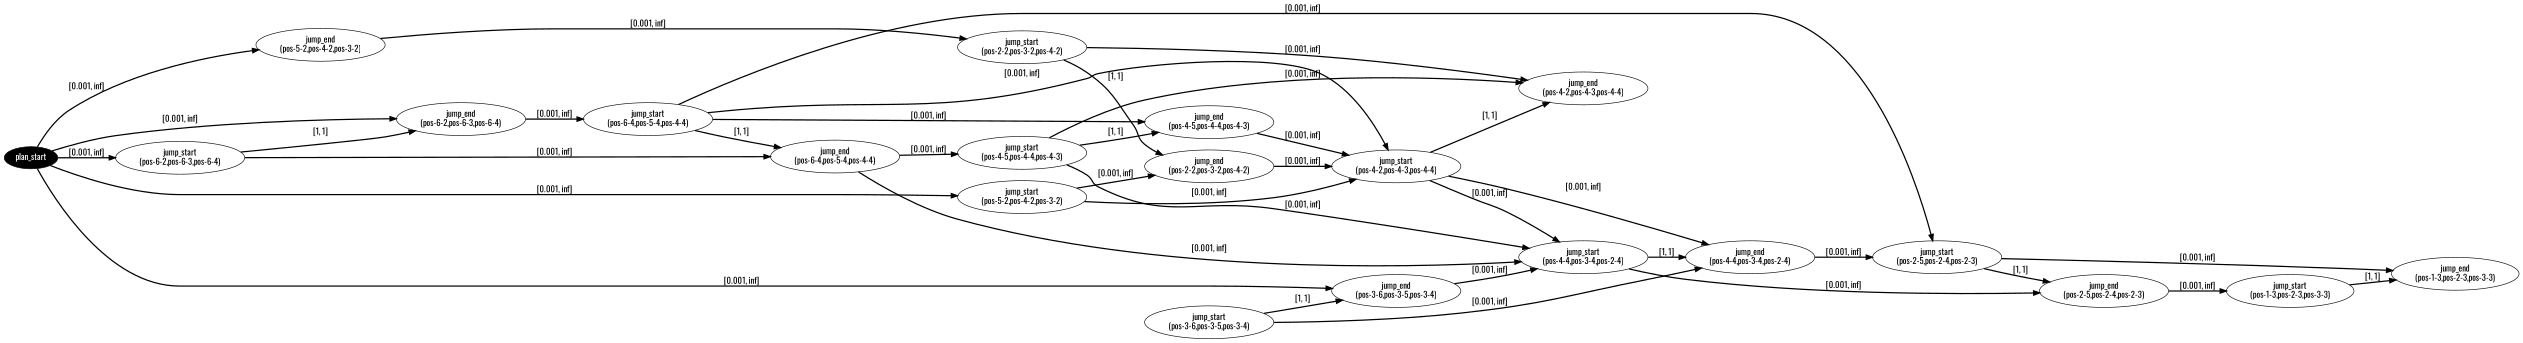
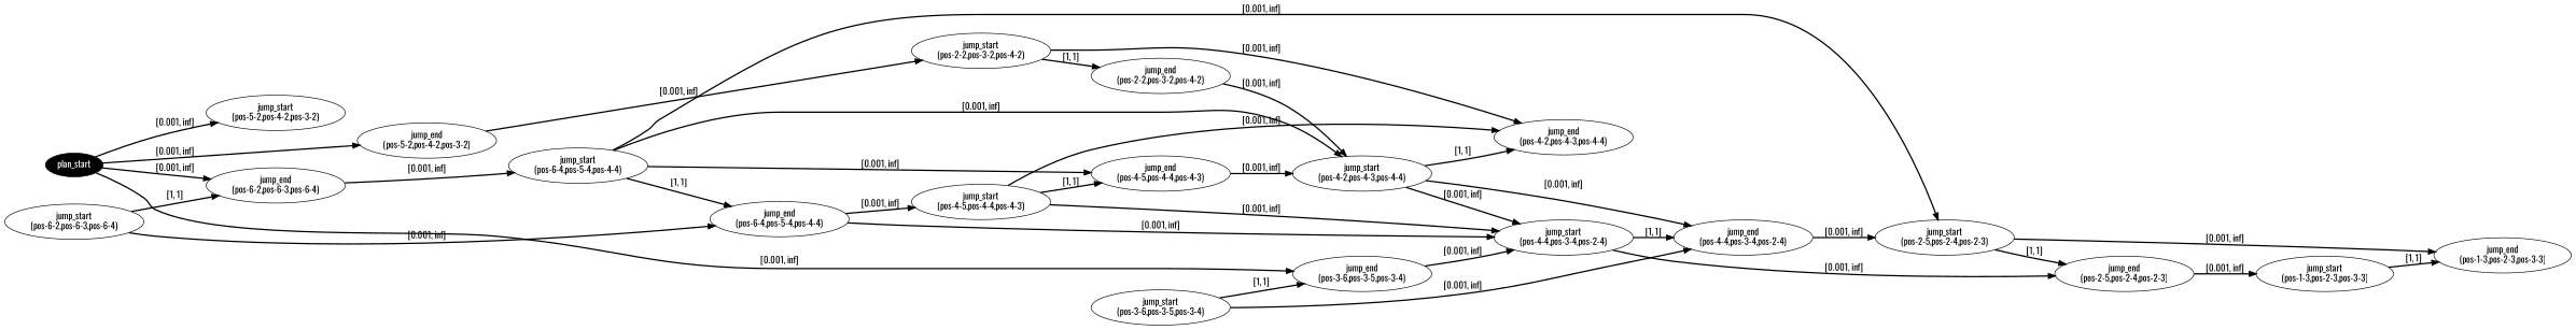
  digraph {
    fontname=Oswald
    rankdir=LR
    node [fontname=Oswald]
    edge [color=black fontname=Oswald penwidth=2]
    n1 [fillcolor=black fontcolor=white label=plan_start style=filled]
    n2 [label="jump_start\n(pos-5-2,pos-4-2,pos-3-2)"]
    n3 [label="jump_end\n(pos-5-2,pos-4-2,pos-3-2)"]
    n4 [label="jump_end\n(pos-3-6,pos-3-5,pos-3-4)"]
    n5 [label="jump_start\n(pos-6-2,pos-6-3,pos-6-4)"]
    n6 [label="jump_end\n(pos-6-2,pos-6-3,pos-6-4)"]
    n7 [label="jump_end\n(pos-2-2,pos-3-2,pos-4-2)"]
    n8 [label="jump_start\n(pos-4-2,pos-4-3,pos-4-4)"]
    n9 [label="jump_start\n(pos-2-2,pos-3-2,pos-4-2)"]
    n10 [label="jump_start\n(pos-3-6,pos-3-5,pos-3-4)"]
    n11 [label="jump_end\n(pos-4-4,pos-3-4,pos-2-4)"]
    n12 [label="jump_start\n(pos-4-4,pos-3-4,pos-2-4)"]
    n13 [label="jump_end\n(pos-6-4,pos-5-4,pos-4-4)"]
    n14 [label="jump_start\n(pos-6-4,pos-5-4,pos-4-4)"]
    n15 [label="jump_end\n(pos-4-2,pos-4-3,pos-4-4)"]
    n16 [label="jump_start\n(pos-2-5,pos-2-4,pos-2-3)"]
    n17 [label="jump_end\n(pos-2-5,pos-2-4,pos-2-3)"]
    n18 [label="jump_start\n(pos-4-5,pos-4-4,pos-4-3)"]
    n19 [label="jump_end\n(pos-4-5,pos-4-4,pos-4-3)"]
    n20 [label="jump_start\n(pos-1-3,pos-2-3,pos-3-3)"]
    n21 [label="jump_end\n(pos-1-3,pos-2-3,pos-3-3)"]
    n1 -> n2 [label="[0.001, inf]"]
    n1 -> n3 [label="[0.001, inf]"]
    n1 -> n4 [label="[0.001, inf]"]
-   n1 -> n5 [label="[0.001, inf]"]
    n1 -> n6 [label="[0.001, inf]"]
-   n2 -> n7 [label="[0.001, inf]"]
-   n2 -> n8 [label="[0.001, inf]"]
    n3 -> n9 [label="[0.001, inf]"]
    n4 -> n12 [label="[0.001, inf]"]
    n5 -> n6 [label="[1, 1]"]
    n5 -> n13 [label="[0.001, inf]"]
    n6 -> n14 [label="[0.001, inf]"]
    n7 -> n8 [label="[0.001, inf]"]
    n8 -> n11 [label="[0.001, inf]"]
    n8 -> n12 [label="[0.001, inf]"]
    n8 -> n15 [label="[1, 1]"]
    n9 -> n7 [label="[1, 1]"]
    n9 -> n15 [label="[0.001, inf]"]
    n10 -> n4 [label="[1, 1]"]
    n10 -> n11 [label="[0.001, inf]"]
    n11 -> n16 [label="[0.001, inf]"]
    n12 -> n11 [label="[1, 1]"]
    n12 -> n17 [label="[0.001, inf]"]
    n13 -> n12 [label="[0.001, inf]"]
    n13 -> n18 [label="[0.001, inf]"]
    n14 -> n8 [label="[0.001, inf]"]
    n14 -> n13 [label="[1, 1]"]
    n14 -> n16 [label="[0.001, inf]"]
    n14 -> n19 [label="[0.001, inf]"]
    n16 -> n17 [label="[1, 1]"]
    n16 -> n21 [label="[0.001, inf]"]
    n17 -> n20 [label="[0.001, inf]"]
    n18 -> n12 [label="[0.001, inf]"]
    n18 -> n15 [label="[0.001, inf]"]
    n18 -> n19 [label="[1, 1]"]
    n19 -> n8 [label="[0.001, inf]"]
    n20 -> n21 [label="[1, 1]"]
  }
